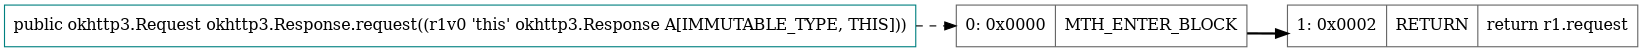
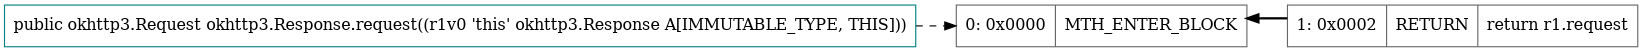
  digraph {
    rankdir=LR
    node [shape=record color=gray40]
    n1 [label="{0\:\ 0x0000|MTH_ENTER_BLOCK\l}"]
    n2 [label="{1\:\ 0x0002|RETURN\l|return r1.request\l}"]
    n3 [label="{public okhttp3.Request okhttp3.Response.request((r1v0 'this' okhttp3.Response A[IMMUTABLE_TYPE, THIS])) }" color=teal]
-   n1 -> n2 [style=bold]
+   n2 -> n1 [style=bold]
    n3 -> n1 [style=dashed]
  }
